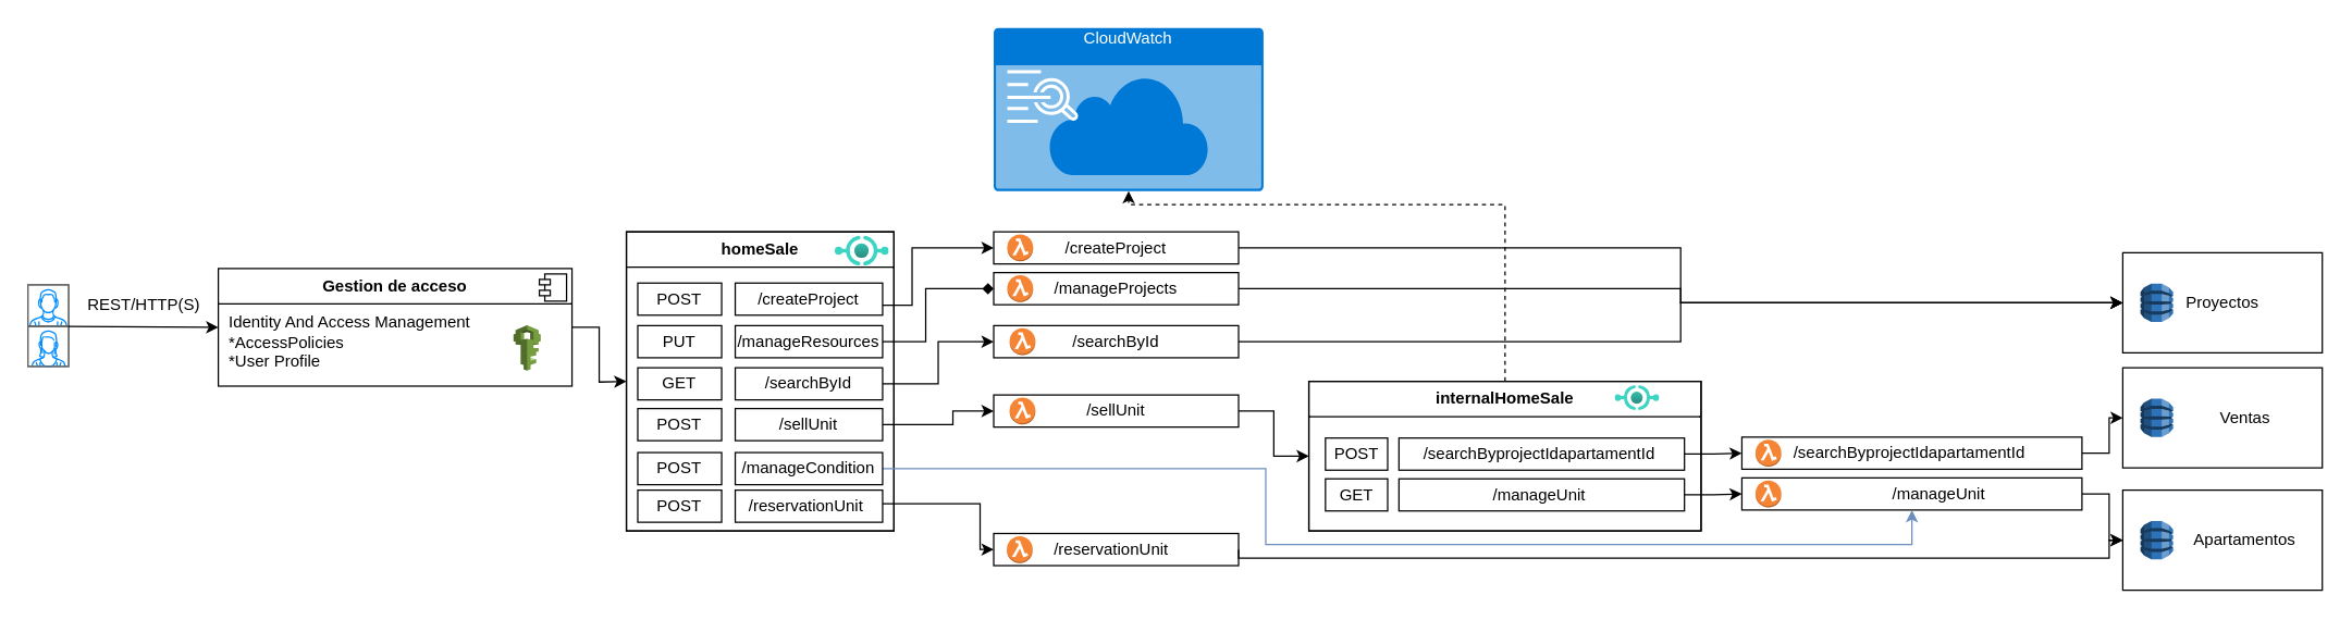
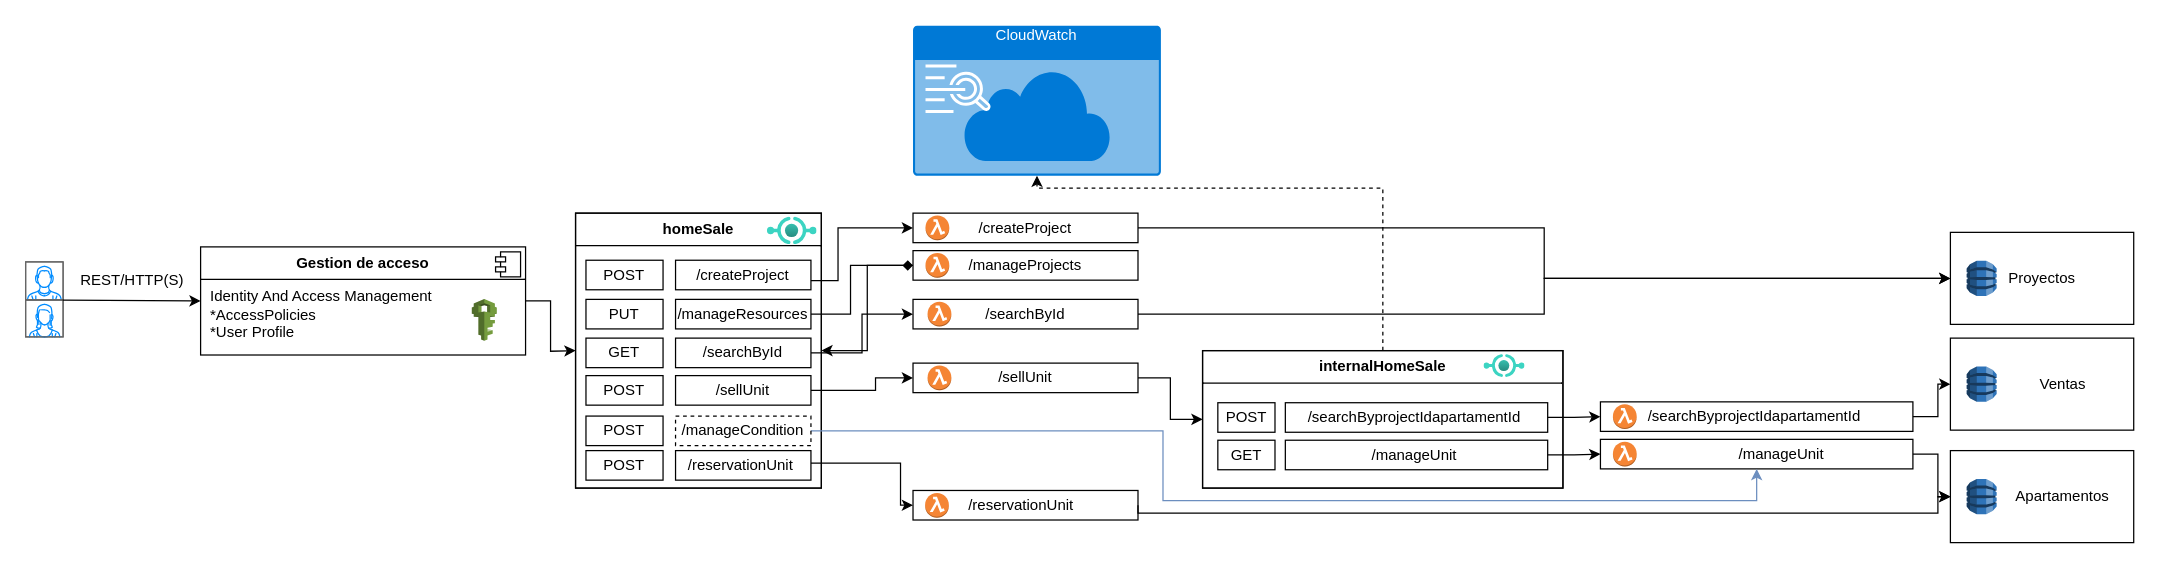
  <mxCell id="0" />
  <mxCell id="1" parent="0" />
  <mxCell id="2" value="&lt;p style=&quot;margin:0px;margin-top:6px;text-align:center;&quot;&gt;&lt;b&gt;homeSale&lt;/b&gt;&lt;/p&gt;&lt;hr size=&quot;1&quot; style=&quot;border-style:solid;&quot;&gt;&lt;p style=&quot;margin: 0px 0px 0px 8px;&quot;&gt;&lt;br&gt;&lt;/p&gt;" style="align=left;overflow=fill;html=1;dropTarget=0;whiteSpace=wrap;fillColor=none;strokeColor=#000000;" parent="1" vertex="1"><mxGeometry x="460" y="170" width="196.66" height="220" as="geometry" /></mxCell>
  <mxCell id="3" value="" style="edgeStyle=orthogonalEdgeStyle;rounded=0;orthogonalLoop=1;jettySize=auto;html=1;" parent="1" source="4" edge="1"><mxGeometry relative="1" as="geometry"><mxPoint x="460" y="280" as="targetPoint" /></mxGeometry></mxCell>
  <mxCell id="4" value="&lt;p style=&quot;margin:0px;margin-top:6px;text-align:center;&quot;&gt;&lt;b&gt;Gestion de acceso&lt;/b&gt;&lt;/p&gt;&lt;hr size=&quot;1&quot; style=&quot;border-style:solid;&quot;&gt;&lt;p style=&quot;margin:0px;margin-left:8px;&quot;&gt;Identity And Access Management&lt;/p&gt;&lt;p style=&quot;margin:0px;margin-left:8px;&quot;&gt;*AccessPolicies&lt;/p&gt;&lt;p style=&quot;margin:0px;margin-left:8px;&quot;&gt;*User Profile&lt;/p&gt;" style="align=left;overflow=fill;html=1;dropTarget=0;whiteSpace=wrap;" parent="1" vertex="1"><mxGeometry x="160" y="197.01" width="260" height="86.5" as="geometry" /></mxCell>
  <mxCell id="5" value="" style="shape=component;jettyWidth=8;jettyHeight=4;" parent="4" vertex="1"><mxGeometry x="1" width="20" height="20" relative="1" as="geometry"><mxPoint x="-24" y="4" as="offset" /></mxGeometry></mxCell>
  <mxCell id="6" value="" style="outlineConnect=0;dashed=0;verticalLabelPosition=bottom;verticalAlign=top;align=center;html=1;shape=mxgraph.aws3.iam;fillColor=#759C3E;gradientColor=none;" parent="1" vertex="1"><mxGeometry x="377" y="238.7" width="20" height="33.5" as="geometry" /></mxCell>
  <mxCell id="7" value="" style="group" parent="1" vertex="1" connectable="0"><mxGeometry x="20" y="209.01" width="30" height="60" as="geometry" /></mxCell>
  <mxCell id="8" value="" style="verticalLabelPosition=bottom;shadow=0;dashed=0;align=center;html=1;verticalAlign=top;strokeWidth=1;shape=mxgraph.mockup.containers.userMale;strokeColor=#666666;strokeColor2=#008cff;" parent="7" vertex="1"><mxGeometry width="30" height="30.306" as="geometry" /></mxCell>
  <mxCell id="9" value="" style="verticalLabelPosition=bottom;shadow=0;dashed=0;align=center;html=1;verticalAlign=top;strokeWidth=1;shape=mxgraph.mockup.containers.userFemale;strokeColor=#666666;strokeColor2=#008cff;" parent="7" vertex="1"><mxGeometry y="30.6" width="30" height="29.4" as="geometry" /></mxCell>
  <mxCell id="10" value="" style="endArrow=classic;html=1;rounded=0;exitX=0.987;exitY=0.002;exitDx=0;exitDy=0;exitPerimeter=0;entryX=0;entryY=0.5;entryDx=0;entryDy=0;" parent="1" source="9" target="4" edge="1"><mxGeometry width="50" height="50" relative="1" as="geometry"><mxPoint x="70" y="270" as="sourcePoint" /><mxPoint x="200" y="230" as="targetPoint" /></mxGeometry></mxCell>
  <mxCell id="11" value="" style="group;strokeColor=#000000;fillColor=none;container=0;" parent="1" vertex="1" connectable="0"><mxGeometry x="460" y="170" width="196.66" height="220" as="geometry" /></mxCell>
  <mxCell id="12" value="REST/HTTP(S)" style="text;html=1;align=center;verticalAlign=middle;resizable=0;points=[];autosize=1;strokeColor=none;fillColor=none;" parent="1" vertex="1"><mxGeometry x="50" y="209.01" width="110" height="30" as="geometry" /></mxCell>
  <mxCell id="13" value="" style="group" parent="1" vertex="1" connectable="0"><mxGeometry x="730" y="239.01" width="180" height="23.63" as="geometry" /></mxCell>
  <mxCell id="14" value="/searchById" style="rounded=0;whiteSpace=wrap;html=1;fillColor=none;container=0;strokeColor=#000000;" parent="13" vertex="1"><mxGeometry width="180" height="23.63" as="geometry" /></mxCell>
  <mxCell id="15" value="" style="outlineConnect=0;dashed=0;verticalLabelPosition=bottom;verticalAlign=top;align=center;html=1;shape=mxgraph.aws3.lambda_function;fillColor=#F58534;gradientColor=none;" parent="13" vertex="1"><mxGeometry x="11.67" y="1.9" width="19" height="19.83" as="geometry" /></mxCell>
  <mxCell id="16" value="" style="group" parent="1" vertex="1" connectable="0"><mxGeometry x="730" y="290" width="180" height="23.63" as="geometry" /></mxCell>
  <mxCell id="17" value="/sellUnit" style="rounded=0;whiteSpace=wrap;html=1;fillColor=none;container=0;strokeColor=#000000;" parent="16" vertex="1"><mxGeometry width="180" height="23.63" as="geometry" /></mxCell>
  <mxCell id="18" value="" style="outlineConnect=0;dashed=0;verticalLabelPosition=bottom;verticalAlign=top;align=center;html=1;shape=mxgraph.aws3.lambda_function;fillColor=#F58534;gradientColor=none;" parent="16" vertex="1"><mxGeometry x="11.67" y="1.9" width="19" height="19.83" as="geometry" /></mxCell>
  <mxCell id="19" value="" style="group" parent="1" vertex="1" connectable="0"><mxGeometry x="730" y="170" width="180" height="23.63" as="geometry" /></mxCell>
  <mxCell id="20" value="/createProject" style="rounded=0;whiteSpace=wrap;html=1;fillColor=none;strokeColor=#000000;container=0;" parent="19" vertex="1"><mxGeometry width="180" height="23.63" as="geometry" /></mxCell>
  <mxCell id="21" value="" style="outlineConnect=0;dashed=0;verticalLabelPosition=bottom;verticalAlign=top;align=center;html=1;shape=mxgraph.aws3.lambda_function;fillColor=#F58534;gradientColor=none;" parent="19" vertex="1"><mxGeometry x="10.0" y="1.9" width="19" height="19.83" as="geometry" /></mxCell>
  <mxCell id="22" value="" style="edgeStyle=orthogonalEdgeStyle;rounded=0;orthogonalLoop=1;jettySize=auto;html=1;entryX=0;entryY=0.5;entryDx=0;entryDy=0;" parent="1" source="32" target="20" edge="1"><mxGeometry relative="1" as="geometry"><Array as="points"><mxPoint x="670" y="224" /><mxPoint x="670" y="182" /></Array></mxGeometry></mxCell>
  <mxCell id="23" value="" style="edgeStyle=orthogonalEdgeStyle;rounded=0;orthogonalLoop=1;jettySize=auto;html=1;entryX=0;entryY=0.5;entryDx=0;entryDy=0;" parent="1" source="33" target="14" edge="1"><mxGeometry relative="1" as="geometry" /></mxCell>
  <mxCell id="24" value="" style="edgeStyle=orthogonalEdgeStyle;rounded=0;orthogonalLoop=1;jettySize=auto;html=1;entryX=0;entryY=0.5;entryDx=0;entryDy=0;" parent="1" source="34" target="17" edge="1"><mxGeometry relative="1" as="geometry"><Array as="points"><mxPoint x="700" y="312" /><mxPoint x="700" y="302" /></Array></mxGeometry></mxCell>
  <mxCell id="25" value="" style="edgeStyle=orthogonalEdgeStyle;rounded=0;orthogonalLoop=1;jettySize=auto;html=1;entryX=0;entryY=0.5;entryDx=0;entryDy=0;" parent="1" source="20" target="29" edge="1"><mxGeometry relative="1" as="geometry" /></mxCell>
  <mxCell id="26" value="" style="group" parent="1" vertex="1" connectable="0"><mxGeometry x="1560" y="185.38" width="146.67" height="73.63" as="geometry" /></mxCell>
  <mxCell id="27" value="" style="group" parent="26" vertex="1" connectable="0"><mxGeometry y="50" width="146.67" height="23.63" as="geometry" /></mxCell>
  <mxCell id="28" value="" style="outlineConnect=0;dashed=0;verticalLabelPosition=bottom;verticalAlign=top;align=center;html=1;shape=mxgraph.aws3.dynamo_db;fillColor=#2E73B8;gradientColor=none;" parent="27" vertex="1"><mxGeometry x="13.037" y="-27.32" width="23.972" height="28.263" as="geometry" /></mxCell>
  <mxCell id="29" value="Proyectos" style="rounded=0;whiteSpace=wrap;html=1;fillColor=none;strokeColor=#000000;container=0;" parent="26" vertex="1"><mxGeometry width="146.67" height="73.63" as="geometry" /></mxCell>
  <mxCell id="30" value="" style="edgeStyle=orthogonalEdgeStyle;rounded=0;orthogonalLoop=1;jettySize=auto;html=1;" parent="1" source="14" target="29" edge="1"><mxGeometry relative="1" as="geometry" /></mxCell>
  <mxCell id="31" value="" style="image;aspect=fixed;html=1;points=[];align=center;fontSize=12;image=img/lib/azure2/other/API_Proxy.svg;fillColor=none;strokeColor=#000000;" parent="1" vertex="1"><mxGeometry x="613.64" y="173.24" width="39.69" height="22.18" as="geometry" /></mxCell>
  <mxCell id="32" value="/createProject" style="rounded=0;whiteSpace=wrap;html=1;fillColor=none;strokeColor=#000000;container=0;" parent="1" vertex="1"><mxGeometry x="540" y="207.69" width="108.33" height="23.63" as="geometry" /></mxCell>
  <mxCell id="33" value="/searchById" style="rounded=0;whiteSpace=wrap;html=1;fillColor=none;container=0;strokeColor=#000000;" parent="1" vertex="1"><mxGeometry x="540" y="270" width="108.33" height="23.63" as="geometry" /></mxCell>
  <mxCell id="34" value="/sellUnit" style="rounded=0;whiteSpace=wrap;html=1;fillColor=none;container=0;strokeColor=#000000;" parent="1" vertex="1"><mxGeometry x="540" y="300" width="108.33" height="23.63" as="geometry" /></mxCell>
  <mxCell id="35" value="POST" style="rounded=0;whiteSpace=wrap;html=1;fillColor=none;strokeColor=#000000;container=0;" parent="1" vertex="1"><mxGeometry x="468.33" y="207.69" width="61.67" height="23.63" as="geometry" /></mxCell>
  <mxCell id="36" value="GET" style="rounded=0;whiteSpace=wrap;html=1;fillColor=none;strokeColor=#000000;container=0;" parent="1" vertex="1"><mxGeometry x="468.33" y="270" width="61.67" height="23.63" as="geometry" /></mxCell>
  <mxCell id="37" value="POST" style="rounded=0;whiteSpace=wrap;html=1;fillColor=none;strokeColor=#000000;container=0;" parent="1" vertex="1"><mxGeometry x="468.33" y="300" width="61.67" height="23.63" as="geometry" /></mxCell>
  <mxCell id="38" value="" style="edgeStyle=orthogonalEdgeStyle;rounded=0;orthogonalLoop=1;jettySize=auto;html=1;entryX=0;entryY=0.5;entryDx=0;entryDy=0;" parent="1" source="39" target="78" edge="1"><mxGeometry relative="1" as="geometry"><Array as="points"><mxPoint x="720" y="370" /><mxPoint x="720" y="404" /></Array></mxGeometry></mxCell>
  <mxCell id="39" value="/reservationUnit&amp;nbsp;" style="rounded=0;whiteSpace=wrap;html=1;fillColor=none;container=0;strokeColor=#000000;" parent="1" vertex="1"><mxGeometry x="540" y="360" width="108.33" height="23.63" as="geometry" /></mxCell>
  <mxCell id="40" value="POST" style="rounded=0;whiteSpace=wrap;html=1;fillColor=none;strokeColor=#000000;container=0;" parent="1" vertex="1"><mxGeometry x="468.33" y="360" width="61.67" height="23.63" as="geometry" /></mxCell>
  <mxCell id="41" value="" style="group" parent="1" vertex="1" connectable="0"><mxGeometry x="961.67" y="280" width="288.33" height="110" as="geometry" /></mxCell>
  <mxCell id="42" value="" style="group" parent="41" vertex="1" connectable="0"><mxGeometry x="12.213" width="215.038" height="73.63" as="geometry" /></mxCell>
  <mxCell id="43" value="" style="group;strokeColor=#000000;fillColor=none;container=0;" parent="41" vertex="1" connectable="0"><mxGeometry width="288.33" height="110" as="geometry" /></mxCell>
  <mxCell id="44" value="&lt;p style=&quot;margin:0px;margin-top:6px;text-align:center;&quot;&gt;&lt;b&gt;internalHomeSale&lt;/b&gt;&lt;/p&gt;&lt;hr size=&quot;1&quot; style=&quot;border-style:solid;&quot;&gt;&lt;p style=&quot;margin: 0px 0px 0px 8px;&quot;&gt;&lt;br&gt;&lt;/p&gt;" style="align=left;overflow=fill;html=1;dropTarget=0;whiteSpace=wrap;fillColor=none;strokeColor=#000000;" parent="41" vertex="1"><mxGeometry width="288.33" height="110" as="geometry" /></mxCell>
  <mxCell id="45" value="" style="image;aspect=fixed;html=1;points=[];align=center;fontSize=12;image=img/lib/azure2/other/API_Proxy.svg;fillColor=none;strokeColor=#000000;" parent="41" vertex="1"><mxGeometry x="225.257" y="3.24" width="32.853" height="18.359" as="geometry" /></mxCell>
  <mxCell id="46" value="/searchByprojectIdapartamentId&amp;nbsp;" style="rounded=0;whiteSpace=wrap;html=1;fillColor=none;strokeColor=#000000;container=0;align=center;" parent="41" vertex="1"><mxGeometry x="66.22" y="41.69" width="209.901" height="23.63" as="geometry" /></mxCell>
  <mxCell id="47" value="/manageUnit&amp;nbsp;" style="rounded=0;whiteSpace=wrap;html=1;fillColor=none;container=0;strokeColor=#000000;" parent="41" vertex="1"><mxGeometry x="66.22" y="71.69" width="209.901" height="23.63" as="geometry" /></mxCell>
  <mxCell id="48" value="POST" style="rounded=0;whiteSpace=wrap;html=1;fillColor=none;strokeColor=#000000;container=0;" parent="41" vertex="1"><mxGeometry x="12.209" y="41.69" width="45.733" height="23.63" as="geometry" /></mxCell>
  <mxCell id="49" value="GET" style="rounded=0;whiteSpace=wrap;html=1;fillColor=none;strokeColor=#000000;container=0;" parent="41" vertex="1"><mxGeometry x="12.209" y="71.69" width="45.733" height="23.63" as="geometry" /></mxCell>
  <mxCell id="50" value="" style="edgeStyle=orthogonalEdgeStyle;rounded=0;orthogonalLoop=1;jettySize=auto;html=1;entryX=0;entryY=0.5;entryDx=0;entryDy=0;" parent="1" source="17" target="44" edge="1"><mxGeometry relative="1" as="geometry" /></mxCell>
  <mxCell id="51" value="" style="group" parent="1" vertex="1" connectable="0"><mxGeometry x="1280" y="321" width="250" height="23.63" as="geometry" /></mxCell>
  <mxCell id="52" value="/searchByprojectIdapartamentId&amp;nbsp;" style="rounded=0;whiteSpace=wrap;html=1;fillColor=none;strokeColor=#000000;container=0;" parent="51" vertex="1"><mxGeometry width="250" height="23.63" as="geometry" /></mxCell>
  <mxCell id="53" value="" style="outlineConnect=0;dashed=0;verticalLabelPosition=bottom;verticalAlign=top;align=center;html=1;shape=mxgraph.aws3.lambda_function;fillColor=#F58534;gradientColor=none;" parent="51" vertex="1"><mxGeometry x="10" y="1.9" width="19" height="19.83" as="geometry" /></mxCell>
  <mxCell id="54" value="" style="group" parent="1" vertex="1" connectable="0"><mxGeometry x="1280" y="351" width="250" height="23.63" as="geometry" /></mxCell>
  <mxCell id="55" value="&amp;nbsp; &amp;nbsp; &amp;nbsp; &amp;nbsp; &amp;nbsp; &amp;nbsp; /manageUnit" style="rounded=0;whiteSpace=wrap;html=1;fillColor=none;strokeColor=#000000;container=0;" parent="54" vertex="1"><mxGeometry width="250" height="23.63" as="geometry" /></mxCell>
  <mxCell id="56" value="" style="outlineConnect=0;dashed=0;verticalLabelPosition=bottom;verticalAlign=top;align=center;html=1;shape=mxgraph.aws3.lambda_function;fillColor=#F58534;gradientColor=none;" parent="54" vertex="1"><mxGeometry x="10.0" y="1.9" width="19" height="19.83" as="geometry" /></mxCell>
  <mxCell id="57" value="" style="edgeStyle=orthogonalEdgeStyle;rounded=0;orthogonalLoop=1;jettySize=auto;html=1;entryX=0;entryY=0.5;entryDx=0;entryDy=0;" parent="1" source="46" target="52" edge="1"><mxGeometry relative="1" as="geometry" /></mxCell>
  <mxCell id="58" value="" style="edgeStyle=orthogonalEdgeStyle;rounded=0;orthogonalLoop=1;jettySize=auto;html=1;entryX=0;entryY=0.5;entryDx=0;entryDy=0;" parent="1" source="47" target="55" edge="1"><mxGeometry relative="1" as="geometry" /></mxCell>
  <mxCell id="59" value="" style="group" parent="1" vertex="1" connectable="0"><mxGeometry x="1560" y="270" width="146.67" height="73.63" as="geometry" /></mxCell>
  <mxCell id="60" value="" style="group" parent="59" vertex="1" connectable="0"><mxGeometry y="50" width="146.67" height="23.63" as="geometry" /></mxCell>
  <mxCell id="61" value="" style="outlineConnect=0;dashed=0;verticalLabelPosition=bottom;verticalAlign=top;align=center;html=1;shape=mxgraph.aws3.dynamo_db;fillColor=#2E73B8;gradientColor=none;" parent="60" vertex="1"><mxGeometry x="13.037" y="-27.32" width="23.972" height="28.263" as="geometry" /></mxCell>
  <mxCell id="62" value="&amp;nbsp; &amp;nbsp; &amp;nbsp; &amp;nbsp; &amp;nbsp; Ventas" style="rounded=0;whiteSpace=wrap;html=1;fillColor=none;strokeColor=#000000;container=0;" parent="59" vertex="1"><mxGeometry width="146.67" height="73.63" as="geometry" /></mxCell>
  <mxCell id="63" value="" style="group" parent="1" vertex="1" connectable="0"><mxGeometry x="1560" y="360" width="146.67" height="73.63" as="geometry" /></mxCell>
  <mxCell id="64" value="" style="group" parent="63" vertex="1" connectable="0"><mxGeometry y="50" width="146.67" height="23.63" as="geometry" /></mxCell>
  <mxCell id="65" value="" style="outlineConnect=0;dashed=0;verticalLabelPosition=bottom;verticalAlign=top;align=center;html=1;shape=mxgraph.aws3.dynamo_db;fillColor=#2E73B8;gradientColor=none;" parent="64" vertex="1"><mxGeometry x="13.037" y="-27.32" width="23.972" height="28.263" as="geometry" /></mxCell>
  <mxCell id="66" value="&amp;nbsp; &amp;nbsp; &amp;nbsp; &amp;nbsp; &amp;nbsp; Apartamentos" style="rounded=0;whiteSpace=wrap;html=1;fillColor=none;strokeColor=#000000;container=0;" parent="63" vertex="1"><mxGeometry width="146.67" height="73.63" as="geometry" /></mxCell>
  <mxCell id="67" value="" style="edgeStyle=orthogonalEdgeStyle;rounded=0;orthogonalLoop=1;jettySize=auto;html=1;entryX=0;entryY=0.5;entryDx=0;entryDy=0;" parent="1" source="52" target="62" edge="1"><mxGeometry relative="1" as="geometry" /></mxCell>
  <mxCell id="68" value="" style="edgeStyle=orthogonalEdgeStyle;rounded=0;orthogonalLoop=1;jettySize=auto;html=1;" parent="1" source="55" target="66" edge="1"><mxGeometry relative="1" as="geometry"><Array as="points"><mxPoint x="1550" y="363" /><mxPoint x="1550" y="397" /></Array></mxGeometry></mxCell>
  <mxCell id="69" value="" style="group" parent="1" vertex="1" connectable="0"><mxGeometry x="730" y="390" width="180" height="23.63" as="geometry" /></mxCell>
  <mxCell id="70" value="" style="outlineConnect=0;dashed=0;verticalLabelPosition=bottom;verticalAlign=top;align=center;html=1;shape=mxgraph.aws3.lambda_function;fillColor=#F58534;gradientColor=none;" parent="69" vertex="1"><mxGeometry x="9.67" y="3.9" width="19" height="19.83" as="geometry" /></mxCell>
  <mxCell id="71" value="" style="edgeStyle=orthogonalEdgeStyle;rounded=0;orthogonalLoop=1;jettySize=auto;html=1;entryX=0;entryY=0.5;entryDx=0;entryDy=0;exitX=1;exitY=0.5;exitDx=0;exitDy=0;" parent="1" source="78" target="66" edge="1"><mxGeometry relative="1" as="geometry"><Array as="points"><mxPoint x="910" y="410" /><mxPoint x="1550" y="410" /><mxPoint x="1550" y="397" /></Array></mxGeometry></mxCell>
  <mxCell id="72" value="" style="group" parent="1" vertex="1" connectable="0"><mxGeometry x="730" y="20" width="198.33" height="120" as="geometry" /></mxCell>
  <mxCell id="73" value="CloudWatch" style="html=1;whiteSpace=wrap;strokeColor=none;fillColor=#0079D6;labelPosition=center;verticalLabelPosition=middle;verticalAlign=top;align=center;fontSize=12;outlineConnect=0;spacingTop=-6;fontColor=#FFFFFF;sketch=0;shape=mxgraph.sitemap.cloud;" parent="72" vertex="1"><mxGeometry width="198.33" height="120" as="geometry" /></mxCell>
  <mxCell id="74" value="" style="sketch=0;outlineConnect=0;fontColor=#232F3E;gradientColor=none;fillColor=#FFFFFF;strokeColor=none;dashed=0;verticalLabelPosition=bottom;verticalAlign=top;align=center;html=1;fontSize=12;fontStyle=0;aspect=fixed;pointerEvents=1;shape=mxgraph.aws4.cloudwatch_logs;" parent="72" vertex="1"><mxGeometry x="10" y="31" width="52.45" height="39" as="geometry" /></mxCell>
  <mxCell id="75" value="" style="edgeStyle=orthogonalEdgeStyle;rounded=0;orthogonalLoop=1;jettySize=auto;html=1;dashed=1;entryX=0.5;entryY=1;entryDx=0;entryDy=0;entryPerimeter=0;" parent="1" source="44" target="73" edge="1"><mxGeometry relative="1" as="geometry"><Array as="points"><mxPoint x="1106" y="150" /><mxPoint x="829" y="150" /></Array></mxGeometry></mxCell>
  <mxCell id="76" value="" style="edgeStyle=orthogonalEdgeStyle;rounded=0;orthogonalLoop=1;jettySize=auto;html=1;entryX=0.5;entryY=1;entryDx=0;entryDy=0;fillColor=#dae8fc;strokeColor=#6c8ebf;" parent="1" source="77" target="55" edge="1"><mxGeometry relative="1" as="geometry"><mxPoint x="730" y="421.815" as="targetPoint" /><Array as="points"><mxPoint x="930" y="344" /><mxPoint x="930" y="400" /><mxPoint x="1405" y="400" /></Array></mxGeometry></mxCell>
- <mxCell id="77" value="/manageCondition" style="rounded=0;whiteSpace=wrap;html=1;fillColor=none;container=0;strokeColor=#000000;" parent="1" vertex="1"><mxGeometry x="540" y="332.37" width="108.33" height="23.63" as="geometry" /></mxCell>
+ <mxCell id="77" value="/manageCondition" style="rounded=0;whiteSpace=wrap;html=1;fillColor=none;container=0;strokeColor=#000000;dashed=1;" parent="1" vertex="1"><mxGeometry x="540" y="332.37" width="108.33" height="23.63" as="geometry" /></mxCell>
  <mxCell id="78" value="/reservationUnit&amp;nbsp;&amp;nbsp;" style="rounded=0;whiteSpace=wrap;html=1;fillColor=none;container=0;strokeColor=#000000;" parent="1" vertex="1"><mxGeometry x="730" y="391.9" width="180" height="23.63" as="geometry" /></mxCell>
  <mxCell id="79" value="POST" style="rounded=0;whiteSpace=wrap;html=1;fillColor=none;strokeColor=#000000;container=0;" parent="1" vertex="1"><mxGeometry x="468.33" y="332.37" width="61.67" height="23.63" as="geometry" /></mxCell>
  <mxCell id="80" value="" style="edgeStyle=orthogonalEdgeStyle;rounded=0;orthogonalLoop=1;jettySize=auto;html=1;entryX=0;entryY=0.5;entryDx=0;entryDy=0;endArrow=diamond;" edge="1" parent="1" source="81" target="84"><mxGeometry relative="1" as="geometry"><Array as="points"><mxPoint x="680" y="251" /><mxPoint x="680" y="212" /></Array></mxGeometry></mxCell>
  <mxCell id="81" value="/manageResources" style="rounded=0;whiteSpace=wrap;html=1;fillColor=none;container=0;strokeColor=#000000;" vertex="1" parent="1"><mxGeometry x="540" y="239.01" width="108.33" height="23.63" as="geometry" /></mxCell>
  <mxCell id="82" value="PUT" style="rounded=0;whiteSpace=wrap;html=1;fillColor=none;strokeColor=#000000;container=0;" vertex="1" parent="1"><mxGeometry x="468.33" y="239.01" width="61.67" height="23.63" as="geometry" /></mxCell>
  <mxCell id="83" value="" style="group" vertex="1" connectable="0" parent="1"><mxGeometry x="730" y="200" width="180" height="23.63" as="geometry" /></mxCell>
  <mxCell id="84" value="/manageProjects" style="rounded=0;whiteSpace=wrap;html=1;fillColor=none;container=0;strokeColor=#000000;" vertex="1" parent="83"><mxGeometry width="180" height="23.63" as="geometry" /></mxCell>
  <mxCell id="85" value="" style="outlineConnect=0;dashed=0;verticalLabelPosition=bottom;verticalAlign=top;align=center;html=1;shape=mxgraph.aws3.lambda_function;fillColor=#F58534;gradientColor=none;" vertex="1" parent="83"><mxGeometry x="10.0" y="1.9" width="19" height="19.83" as="geometry" /></mxCell>
- <mxCell id="86" value="" style="edgeStyle=orthogonalEdgeStyle;rounded=0;orthogonalLoop=1;jettySize=auto;html=1;entryX=0;entryY=0.5;entryDx=0;entryDy=0;" edge="1" parent="1" source="84" target="29"><mxGeometry relative="1" as="geometry"><mxPoint x="1080" y="211.815" as="targetPoint" /></mxGeometry></mxCell>
+ <mxCell id="86" value="" style="edgeStyle=orthogonalEdgeStyle;rounded=0;orthogonalLoop=1;jettySize=auto;html=1;" edge="1" parent="1" source="84" target="2"><mxGeometry relative="1" as="geometry"><mxPoint x="1080" y="211.815" as="targetPoint" /></mxGeometry></mxCell>
